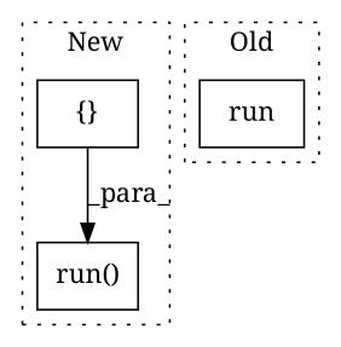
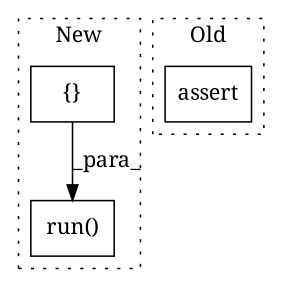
  digraph {
    fontname="Noto Serif"
    node [shape=box fontname="Noto Serif"]
    n1 [a=75 l="28,43" label="run()" s="1039,1250"]
    n2 [a=59 l="18,0" label="{}" s="1067,1236"]
-   n3 [a=65 l=7 label=run s=1030]
+   n3 [a=65 l=7 label=assert s=1030]
    subgraph cluster_1 {
      label=New
      style=dotted
      n1
      n2
    }
    subgraph cluster_2 {
      label=Old
      style=dotted
      n3
    }
    n2 -> n1 [label=_para_ fontname="Noto Serif"]
  }
